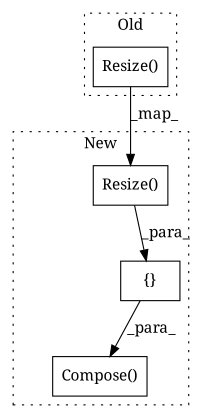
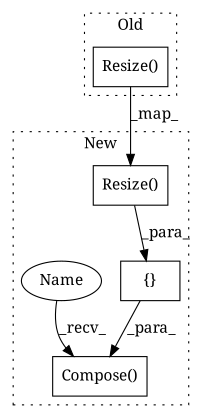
  digraph {
    fontname="Noto Serif"
    node [a=75 l="9,1" shape=box fontname="Noto Serif"]
    edge [fontname="Noto Serif"]
    n1 [label="Resize()" s="1278,1295"]
    n2 [a=59 l="38,0" label="{}" s="1132,1489"]
    n3 [l="10,1" label="Compose()" s="1122,1528"]
+   n4 [a=87 l=1 label=Name s=1122 shape=ellipse]
    n5 [label="Resize()" s="818,840"]
    subgraph cluster_1 {
      label=New
      style=dotted
      n1
      n2
      n3
+     n4
    }
    subgraph cluster_2 {
      label=Old
      style=dotted
      n5
    }
    n1 -> n2 [label=_para_]
    n2 -> n3 [label=_para_]
+   n4 -> n3 [label=_recv_]
    n5 -> n1 [label=_map_]
  }
